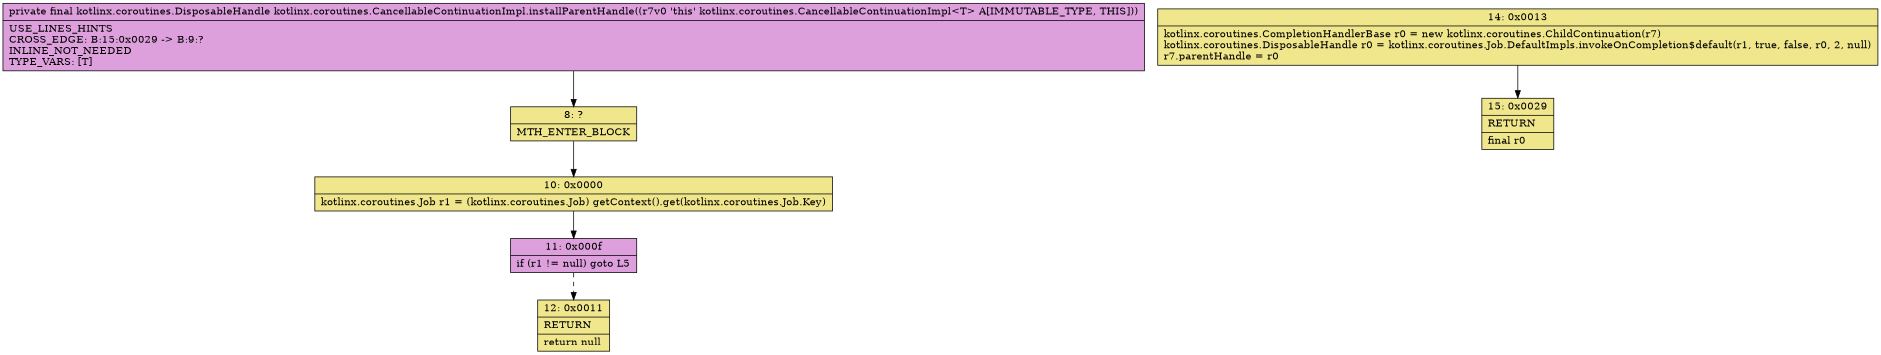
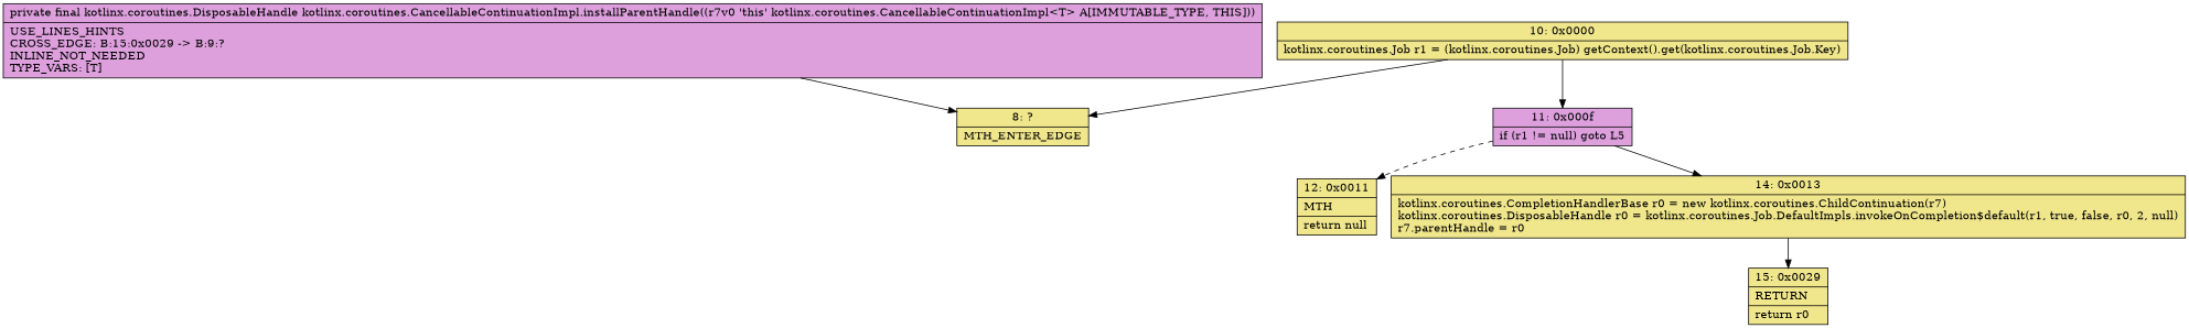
  digraph {
    node [fillcolor=khaki shape=record style=filled]
-   n1 [label="{8\:\ ?|MTH_ENTER_BLOCK\l}"]
+   n1 [label="{8\:\ ?|MTH_ENTER_EDGE\l}"]
    n2 [label="{10\:\ 0x0000|kotlinx.coroutines.Job r1 = (kotlinx.coroutines.Job) getContext().get(kotlinx.coroutines.Job.Key)\l}"]
    n3 [fillcolor=plum label="{11\:\ 0x000f|if (r1 != null) goto L5\l}"]
-   n4 [label="{12\:\ 0x0011|RETURN\l|return null\l}"]
+   n4 [label="{12\:\ 0x0011|MTH\l|return null\l}"]
    n5 [label="{14\:\ 0x0013|kotlinx.coroutines.CompletionHandlerBase r0 = new kotlinx.coroutines.ChildContinuation(r7)\lkotlinx.coroutines.DisposableHandle r0 = kotlinx.coroutines.Job.DefaultImpls.invokeOnCompletion$default(r1, true, false, r0, 2, null)\lr7.parentHandle = r0\l}"]
-   n6 [label="{15\:\ 0x0029|RETURN\l|final r0\l}"]
+   n6 [label="{15\:\ 0x0029|RETURN\l|return r0\l}"]
    n7 [fillcolor=plum label="{private final kotlinx.coroutines.DisposableHandle kotlinx.coroutines.CancellableContinuationImpl.installParentHandle((r7v0 'this' kotlinx.coroutines.CancellableContinuationImpl\<T\> A[IMMUTABLE_TYPE, THIS]))  | USE_LINES_HINTS\lCROSS_EDGE: B:15:0x0029 \-\> B:9:?\lINLINE_NOT_NEEDED\lTYPE_VARS: [T]\l}"]
-   n1 -> n2
+   n2 -> n1
    n2 -> n3
    n3 -> n4 [style=dashed]
+   n3 -> n5
    n5 -> n6
    n7 -> n1
  }
